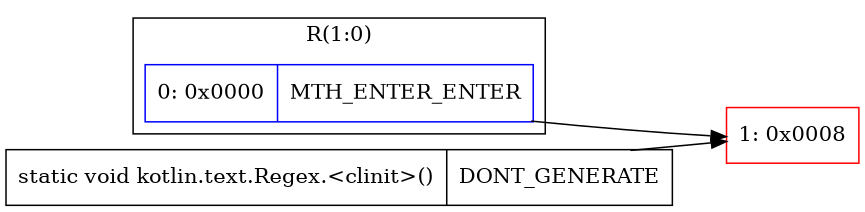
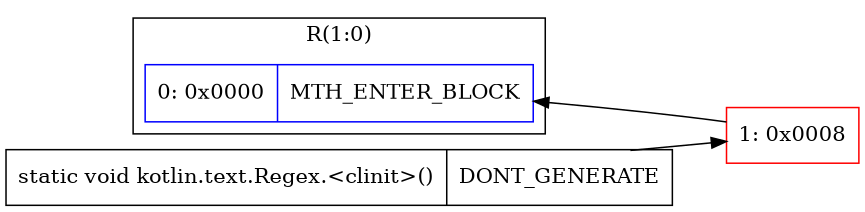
  digraph {
    rankdir=LR
    node [shape=record]
-   n1 [color=blue label="{0\:\ 0x0000|MTH_ENTER_ENTER\l}"]
+   n1 [color=blue label="{0\:\ 0x0000|MTH_ENTER_BLOCK\l}"]
    n2 [color=red label="{1\:\ 0x0008}"]
    n3 [label="{static void kotlin.text.Regex.\<clinit\>()  | DONT_GENERATE\l}"]
    subgraph cluster_1 {
      label="R(1:0)"
      n1
    }
-   n1 -> n2
+   n2 -> n1
    n3 -> n2
  }
